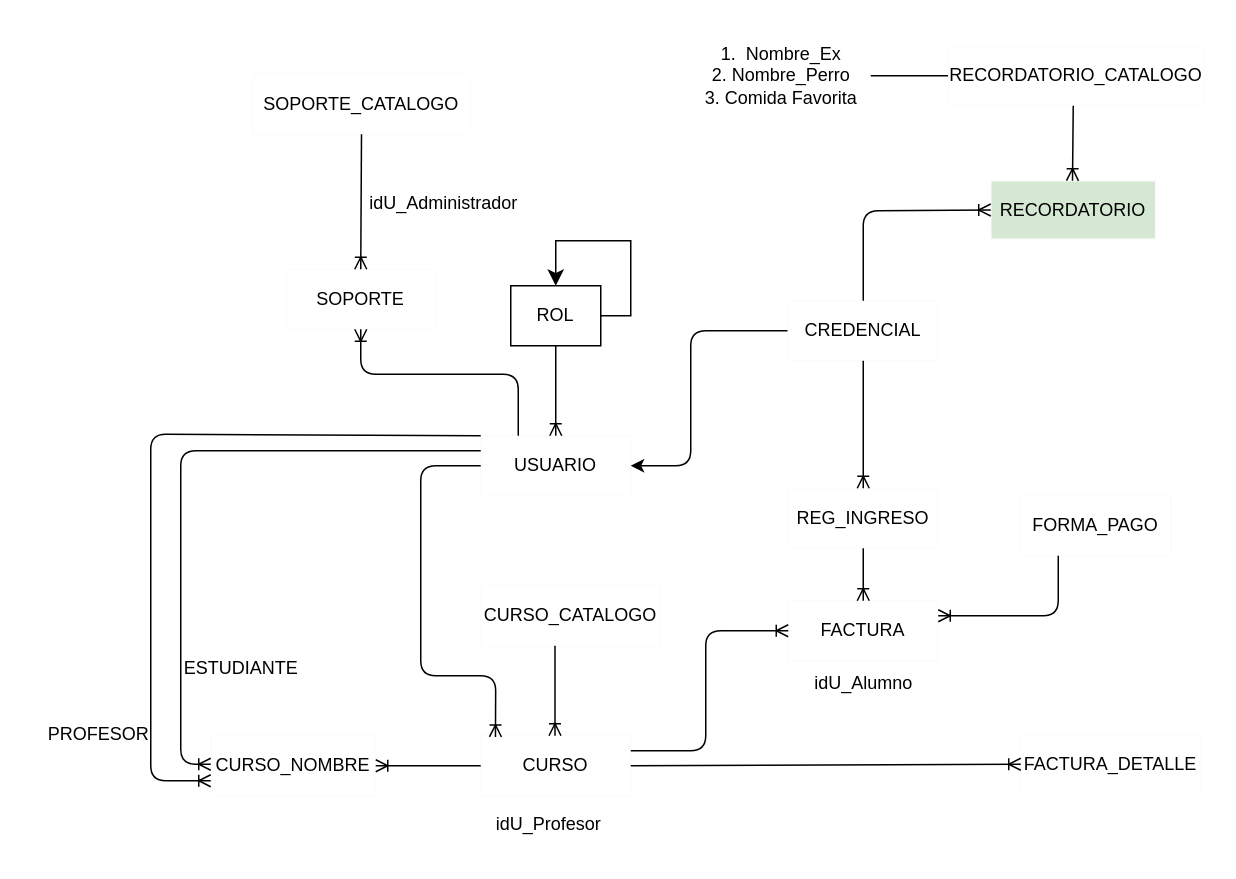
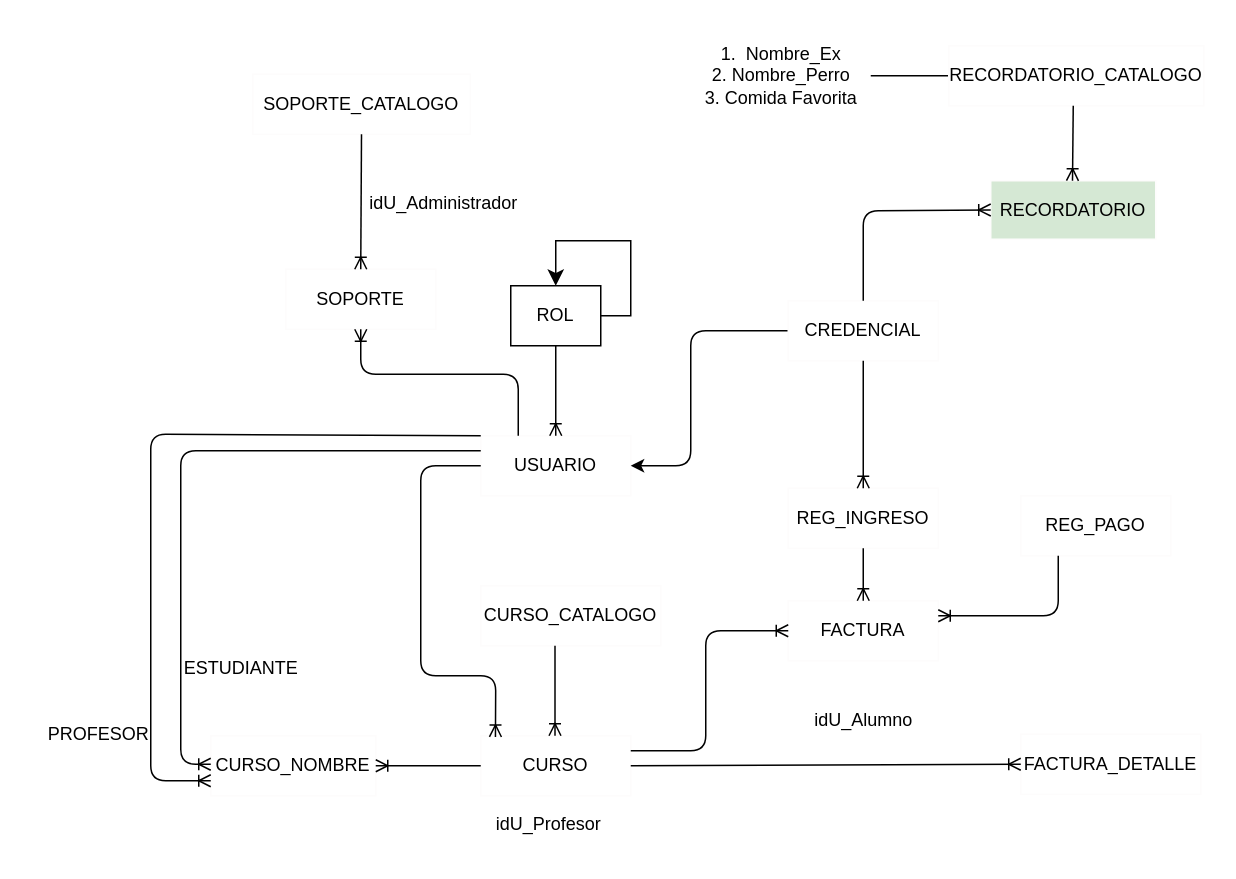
  <mxCell id="0" />
  <mxCell id="1" parent="0" />
  <mxCell id="2" value="ROL" style="whiteSpace=wrap;html=1;align=center;treeFolding=1;treeMoving=1;newEdgeStyle={&quot;edgeStyle&quot;:&quot;elbowEdgeStyle&quot;,&quot;startArrow&quot;:&quot;none&quot;,&quot;endArrow&quot;:&quot;none&quot;};" vertex="1" parent="1"><mxGeometry x="340" y="190" width="60" height="40" as="geometry" /></mxCell>
  <mxCell id="3" value="" style="edgeStyle=segmentEdgeStyle;endArrow=classic;html=1;curved=0;rounded=0;endSize=8;startSize=8;entryX=0.5;entryY=0;entryDx=0;entryDy=0;exitX=1;exitY=0.5;exitDx=0;exitDy=0;" edge="1" parent="1" source="2" target="2"><mxGeometry width="50" height="50" relative="1" as="geometry"><mxPoint x="410" y="210" as="sourcePoint" /><mxPoint x="360" y="130" as="targetPoint" /><Array as="points"><mxPoint x="420" y="210" /><mxPoint x="420" y="160" /><mxPoint x="370" y="160" /></Array></mxGeometry></mxCell>
  <mxCell id="4" value="USUARIO" style="whiteSpace=wrap;html=1;align=center;strokeColor=#fdfcfc;" vertex="1" parent="1"><mxGeometry x="320" y="290" width="100" height="40" as="geometry" /></mxCell>
  <mxCell id="5" value="" style="fontSize=12;html=1;endArrow=ERoneToMany;entryX=0.5;entryY=0;entryDx=0;entryDy=0;exitX=0.5;exitY=1;exitDx=0;exitDy=0;" edge="1" parent="1" source="2" target="4"><mxGeometry width="100" height="100" relative="1" as="geometry"><mxPoint x="390" y="220" as="sourcePoint" /><mxPoint x="480" y="340" as="targetPoint" /></mxGeometry></mxCell>
  <mxCell id="6" style="edgeStyle=none;html=1;exitX=0;exitY=0.5;exitDx=0;exitDy=0;entryX=1;entryY=0.5;entryDx=0;entryDy=0;" edge="1" parent="1" source="7" target="4"><mxGeometry relative="1" as="geometry"><mxPoint x="460" y="310" as="targetPoint" /><Array as="points"><mxPoint x="460" y="220" /><mxPoint x="460" y="310" /></Array></mxGeometry></mxCell>
  <mxCell id="7" value="CREDENCIAL" style="whiteSpace=wrap;html=1;align=center;strokeColor=#fdfcfc;" vertex="1" parent="1"><mxGeometry x="525" y="200" width="100" height="40" as="geometry" /></mxCell>
  <mxCell id="8" value="RECORDATORIO" style="whiteSpace=wrap;html=1;align=center;strokeColor=#fdfcfc;fillColor=#d5e8d4;" vertex="1" parent="1"><mxGeometry x="660" y="120" width="110" height="39" as="geometry" /></mxCell>
  <mxCell id="9" value="" style="fontSize=12;html=1;endArrow=ERoneToMany;entryX=0;entryY=0.5;entryDx=0;entryDy=0;exitX=0.5;exitY=0;exitDx=0;exitDy=0;" edge="1" parent="1" source="7" target="8"><mxGeometry width="100" height="100" relative="1" as="geometry"><mxPoint x="570" y="140" as="sourcePoint" /><mxPoint x="620" y="150" as="targetPoint" /><Array as="points"><mxPoint x="575" y="140" /></Array></mxGeometry></mxCell>
  <mxCell id="10" style="edgeStyle=none;html=1;exitX=0;exitY=0.5;exitDx=0;exitDy=0;endArrow=none;" edge="1" parent="1" source="11" target="34"><mxGeometry relative="1" as="geometry" /></mxCell>
  <mxCell id="11" value="RECORDATORIO_CATALOGO" style="whiteSpace=wrap;html=1;align=center;strokeColor=#fdfcfc;" vertex="1" parent="1"><mxGeometry x="632" y="30" width="170" height="40" as="geometry" /></mxCell>
  <mxCell id="12" value="" style="fontSize=12;html=1;endArrow=ERoneToMany;entryX=0.5;entryY=0;entryDx=0;entryDy=0;" edge="1" parent="1"><mxGeometry width="100" height="100" relative="1" as="geometry"><mxPoint x="715" y="70" as="sourcePoint" /><mxPoint x="714.5" y="120" as="targetPoint" /></mxGeometry></mxCell>
  <mxCell id="13" value="REG_INGRESO" style="whiteSpace=wrap;html=1;align=center;strokeColor=#fdfcfc;" vertex="1" parent="1"><mxGeometry x="525" y="325" width="100" height="40" as="geometry" /></mxCell>
  <mxCell id="14" value="" style="fontSize=12;html=1;endArrow=ERoneToMany;exitX=0.5;exitY=1;exitDx=0;exitDy=0;entryX=0.5;entryY=0;entryDx=0;entryDy=0;" edge="1" parent="1" source="7" target="13"><mxGeometry width="100" height="100" relative="1" as="geometry"><mxPoint x="574.5" y="240" as="sourcePoint" /><mxPoint x="575" y="300" as="targetPoint" /></mxGeometry></mxCell>
  <mxCell id="15" value="FACTURA" style="whiteSpace=wrap;html=1;align=center;strokeColor=#fdfcfc;" vertex="1" parent="1"><mxGeometry x="525" y="400" width="100" height="40" as="geometry" /></mxCell>
  <mxCell id="16" value="" style="fontSize=12;html=1;endArrow=ERoneToMany;exitX=0.5;exitY=1;exitDx=0;exitDy=0;entryX=0.5;entryY=0;entryDx=0;entryDy=0;" edge="1" parent="1" source="13" target="15"><mxGeometry width="100" height="100" relative="1" as="geometry"><mxPoint x="574.5" y="340" as="sourcePoint" /><mxPoint x="575" y="400" as="targetPoint" /></mxGeometry></mxCell>
  <mxCell id="17" value="FACTURA_DETALLE" style="whiteSpace=wrap;html=1;align=center;strokeColor=#fdfcfc;" vertex="1" parent="1"><mxGeometry x="680" y="489" width="120" height="40" as="geometry" /></mxCell>
- <mxCell id="18" value="FORMA_PAGO" style="whiteSpace=wrap;html=1;align=center;strokeColor=#fdfcfc;" vertex="1" parent="1"><mxGeometry x="680" y="330" width="100" height="40" as="geometry" /></mxCell>
+ <mxCell id="18" value="REG_PAGO" style="whiteSpace=wrap;html=1;align=center;strokeColor=#fdfcfc;" vertex="1" parent="1"><mxGeometry x="680" y="330" width="100" height="40" as="geometry" /></mxCell>
  <mxCell id="19" value="" style="fontSize=12;html=1;endArrow=ERoneToMany;entryX=1;entryY=0.25;entryDx=0;entryDy=0;exitX=0.25;exitY=1;exitDx=0;exitDy=0;" edge="1" parent="1" source="18" target="15"><mxGeometry width="100" height="100" relative="1" as="geometry"><mxPoint x="730" y="410" as="sourcePoint" /><mxPoint x="660" y="430" as="targetPoint" /><Array as="points"><mxPoint x="705" y="410" /></Array></mxGeometry></mxCell>
  <mxCell id="20" value="CURSO_CATALOGO" style="whiteSpace=wrap;html=1;align=center;strokeColor=#fdfcfc;" vertex="1" parent="1"><mxGeometry x="320" y="390" width="120" height="40" as="geometry" /></mxCell>
  <mxCell id="21" value="CURSO" style="whiteSpace=wrap;html=1;align=center;strokeColor=#fdfcfc;" vertex="1" parent="1"><mxGeometry x="320" y="490" width="100" height="40" as="geometry" /></mxCell>
  <mxCell id="22" value="" style="fontSize=12;html=1;endArrow=ERoneToMany;entryX=0.5;entryY=0;entryDx=0;entryDy=0;exitX=0.5;exitY=1;exitDx=0;exitDy=0;" edge="1" parent="1"><mxGeometry width="100" height="100" relative="1" as="geometry"><mxPoint x="369.5" y="430" as="sourcePoint" /><mxPoint x="369.5" y="490" as="targetPoint" /></mxGeometry></mxCell>
  <mxCell id="23" value="" style="fontSize=12;html=1;endArrow=ERoneToMany;entryX=0;entryY=0.5;entryDx=0;entryDy=0;exitX=1;exitY=0.25;exitDx=0;exitDy=0;" edge="1" parent="1" source="21" target="15"><mxGeometry width="100" height="100" relative="1" as="geometry"><mxPoint x="470" y="500" as="sourcePoint" /><mxPoint x="524" y="430" as="targetPoint" /><Array as="points"><mxPoint x="470" y="500" /><mxPoint x="470" y="420" /></Array></mxGeometry></mxCell>
  <mxCell id="24" value="" style="fontSize=12;html=1;endArrow=ERoneToMany;exitX=1;exitY=0.5;exitDx=0;exitDy=0;entryX=0;entryY=0.5;entryDx=0;entryDy=0;" edge="1" parent="1" source="21" target="17"><mxGeometry width="100" height="100" relative="1" as="geometry"><mxPoint x="680" y="450" as="sourcePoint" /><mxPoint x="680" y="510" as="targetPoint" /></mxGeometry></mxCell>
  <mxCell id="25" value="" style="fontSize=12;html=1;endArrow=ERoneToMany;entryX=0.098;entryY=0.02;entryDx=0;entryDy=0;exitX=0;exitY=0.5;exitDx=0;exitDy=0;entryPerimeter=0;" edge="1" parent="1" source="4" target="21"><mxGeometry width="100" height="100" relative="1" as="geometry"><mxPoint x="280" y="310" as="sourcePoint" /><mxPoint x="330" y="489" as="targetPoint" /><Array as="points"><mxPoint x="280" y="310" /><mxPoint x="280" y="450" /><mxPoint x="330" y="450" /></Array></mxGeometry></mxCell>
  <mxCell id="26" value="CURSO_NOMBRE" style="whiteSpace=wrap;html=1;align=center;strokeColor=#fdfcfc;" vertex="1" parent="1"><mxGeometry x="140" y="490" width="110" height="40" as="geometry" /></mxCell>
  <mxCell id="27" value="" style="fontSize=12;html=1;endArrow=ERoneToMany;exitX=0;exitY=0.5;exitDx=0;exitDy=0;entryX=1;entryY=0.5;entryDx=0;entryDy=0;" edge="1" parent="1" source="21" target="26"><mxGeometry width="100" height="100" relative="1" as="geometry"><mxPoint x="370" y="279" as="sourcePoint" /><mxPoint x="290" y="489" as="targetPoint" /></mxGeometry></mxCell>
  <mxCell id="28" value="" style="fontSize=12;html=1;endArrow=ERoneToMany;entryX=0;entryY=0.75;entryDx=0;entryDy=0;exitX=0;exitY=0;exitDx=0;exitDy=0;" edge="1" parent="1" source="4" target="26"><mxGeometry width="100" height="100" relative="1" as="geometry"><mxPoint x="100" y="299" as="sourcePoint" /><mxPoint x="380" y="349" as="targetPoint" /><Array as="points"><mxPoint x="100" y="289" /><mxPoint x="100" y="520" /></Array></mxGeometry></mxCell>
  <mxCell id="29" value="" style="fontSize=12;html=1;endArrow=ERoneToMany;entryX=0.5;entryY=0;entryDx=0;entryDy=0;exitX=0;exitY=0.25;exitDx=0;exitDy=0;" edge="1" parent="1" source="4"><mxGeometry width="100" height="100" relative="1" as="geometry"><mxPoint x="120" y="309" as="sourcePoint" /><mxPoint x="140" y="509" as="targetPoint" /><Array as="points"><mxPoint x="120" y="300" /><mxPoint x="120" y="509" /></Array></mxGeometry></mxCell>
  <mxCell id="30" value="SOPORTE" style="whiteSpace=wrap;html=1;align=center;strokeColor=#fdfcfc;" vertex="1" parent="1"><mxGeometry x="190" y="179" width="100" height="40" as="geometry" /></mxCell>
  <mxCell id="31" value="" style="fontSize=12;html=1;endArrow=ERoneToMany;entryX=0.5;entryY=1;entryDx=0;entryDy=0;exitX=0.25;exitY=0;exitDx=0;exitDy=0;" edge="1" parent="1" source="4" target="30"><mxGeometry width="100" height="100" relative="1" as="geometry"><mxPoint x="340" y="289" as="sourcePoint" /><mxPoint x="410" y="379" as="targetPoint" /><Array as="points"><mxPoint x="345" y="249" /><mxPoint x="240" y="249" /></Array></mxGeometry></mxCell>
  <mxCell id="32" value="SOPORTE_CATALOGO" style="whiteSpace=wrap;html=1;align=center;strokeColor=#fdfcfc;" vertex="1" parent="1"><mxGeometry x="168" y="49" width="145" height="40" as="geometry" /></mxCell>
  <mxCell id="33" value="" style="fontSize=12;html=1;endArrow=ERoneToMany;entryX=0.5;entryY=0;entryDx=0;entryDy=0;exitX=0.5;exitY=1;exitDx=0;exitDy=0;" edge="1" parent="1" source="32" target="30"><mxGeometry width="100" height="100" relative="1" as="geometry"><mxPoint x="234.29" y="30" as="sourcePoint" /><mxPoint x="234.29" y="90" as="targetPoint" /></mxGeometry></mxCell>
  <mxCell id="34" value="1.&amp;nbsp; Nombre_Ex&lt;br&gt;2. Nombre_Perro&lt;br&gt;3. Comida Favorita" style="text;html=1;align=center;verticalAlign=middle;resizable=0;points=[];autosize=1;strokeColor=none;fillColor=none;" vertex="1" parent="1"><mxGeometry x="460" y="20" width="120" height="60" as="geometry" /></mxCell>
  <mxCell id="35" value="PROFESOR" style="text;html=1;align=center;verticalAlign=middle;resizable=0;points=[];autosize=1;strokeColor=none;fillColor=none;" vertex="1" parent="1"><mxGeometry x="20" y="474" width="90" height="30" as="geometry" /></mxCell>
  <mxCell id="36" value="ESTUDIANTE" style="text;html=1;align=center;verticalAlign=middle;resizable=0;points=[];autosize=1;strokeColor=none;fillColor=none;" vertex="1" parent="1"><mxGeometry x="110" y="430" width="100" height="30" as="geometry" /></mxCell>
  <mxCell id="37" value="idU_Profesor" style="text;html=1;align=center;verticalAlign=middle;resizable=0;points=[];autosize=1;strokeColor=none;fillColor=none;" vertex="1" parent="1"><mxGeometry x="320" y="534" width="90" height="30" as="geometry" /></mxCell>
- <mxCell id="38" value="idU_Alumno" style="text;html=1;align=center;verticalAlign=middle;resizable=0;points=[];autosize=1;strokeColor=none;fillColor=none;" vertex="1" parent="1"><mxGeometry x="530" y="440" width="90" height="30" as="geometry" /></mxCell>
+ <mxCell id="38" value="idU_Alumno" style="text;html=1;align=center;verticalAlign=middle;resizable=0;points=[];autosize=1;strokeColor=none;fillColor=none;" vertex="1" parent="1"><mxGeometry x="530" y="465" width="90" height="30" as="geometry" /></mxCell>
  <mxCell id="39" value="idU_Administrador" style="text;html=1;align=center;verticalAlign=middle;resizable=0;points=[];autosize=1;strokeColor=none;fillColor=none;" vertex="1" parent="1"><mxGeometry x="235" y="120" width="120" height="30" as="geometry" /></mxCell>
